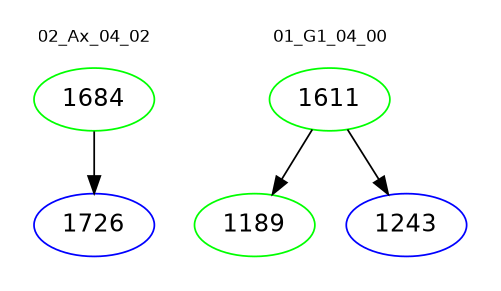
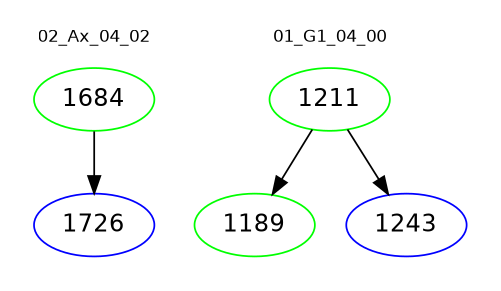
  digraph {
    fontname="DejaVu Sans"
    node [color=green fontname="DejaVu Sans"]
    edge [color=black fontname="DejaVu Sans"]
    n1 [label=1684]
    n2 [color=blue label=1726]
-   n3 [label=1611]
+   n3 [label=1211]
    n4 [label=1189]
    n5 [color=blue label=1243]
    subgraph cluster_1 {
      color=white
      fontsize=10
      label="02_Ax_04_02"
      n1
      n2
    }
    subgraph cluster_2 {
      color=white
      fontsize=10
      label="01_G1_04_00"
      n3
      n4
      n5
    }
    n1 -> n2
    n3 -> n4
    n3 -> n5
  }
